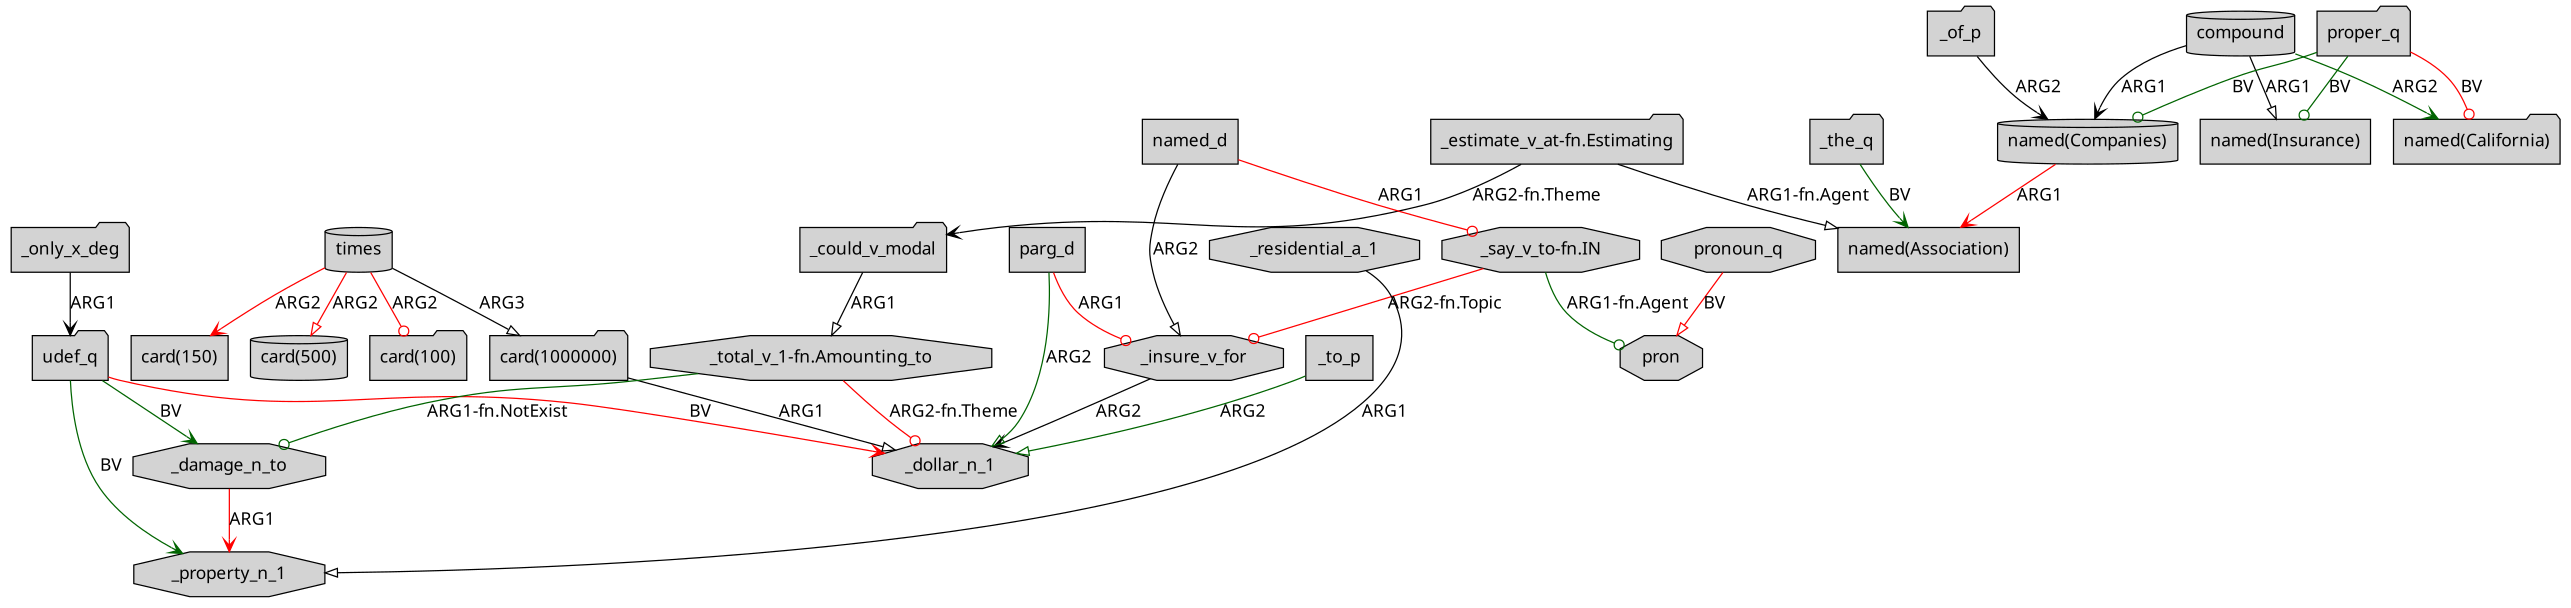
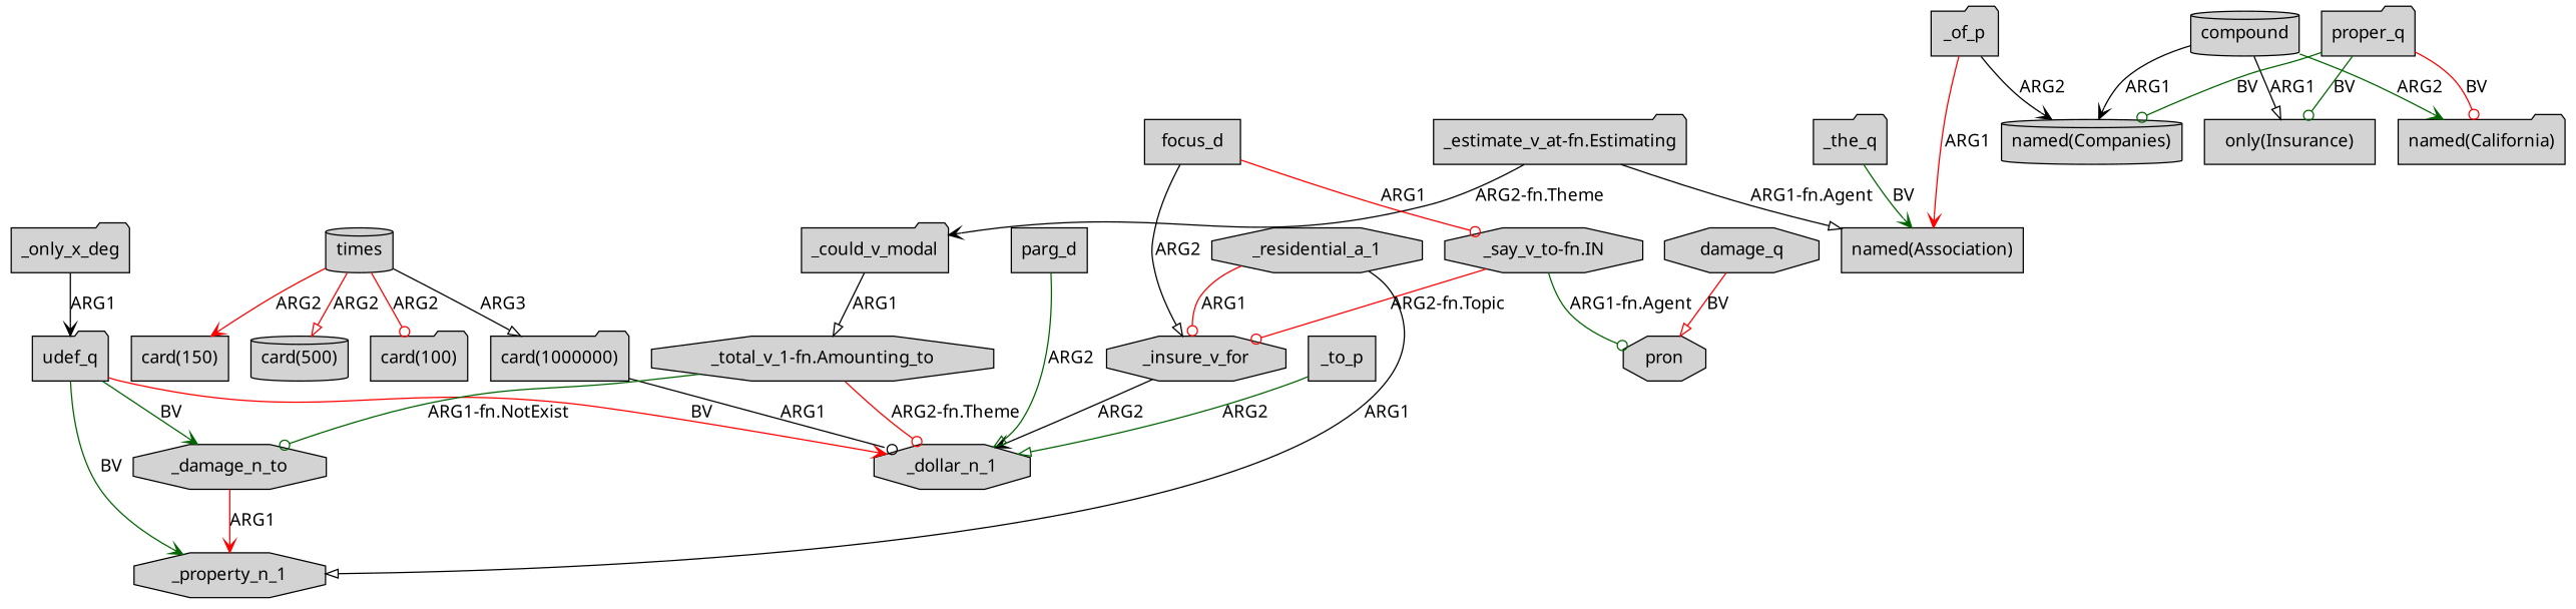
  digraph {
    fontname="Noto Sans"
    node [fontname="Noto Sans" shape=folder style=filled]
    edge [arrowhead=vee color=black fontname="Noto Sans"]
    _only_x_deg
    udef_q
    _dollar_n_1 [shape=octagon]
    _damage_n_to [shape=octagon]
    _property_n_1 [shape=octagon]
    "card(1000000)"
    "_total_v_1-fn.Amounting_to" [shape=octagon]
    "_estimate_v_at-fn.Estimating"
    _could_v_modal
    "named(Association)" [shape=box]
    _to_p [shape=box]
-   focus_d [shape=box label=named_d]
+   focus_d [shape=box]
    _insure_v_for [shape=octagon]
    "_say_v_to-fn.IN" [shape=octagon]
    pron [shape=octagon]
    times [shape=cylinder]
    "card(100)"
    "card(150)" [shape=box]
    "card(500)" [shape=cylinder]
    _of_p
    "named(Companies)" [shape=cylinder]
    compound [shape=cylinder]
    "named(California)"
-   "named(Insurance)" [shape=box]
+   "named(Insurance)" [shape=box label="only(Insurance)"]
    proper_q
-   pronoun_q [shape=octagon]
+   pronoun_q [shape=octagon label=damage_q]
    parg_d [shape=box]
    _the_q
    _residential_a_1 [shape=octagon]
    _only_x_deg -> udef_q [label=ARG1]
    udef_q -> _dollar_n_1 [color=red label=BV]
    udef_q -> _damage_n_to [color=darkgreen label=BV]
    udef_q -> _property_n_1 [color=darkgreen label=BV]
    _damage_n_to -> _property_n_1 [color=red label=ARG1]
-   "card(1000000)" -> _dollar_n_1 [arrowhead=onormal label=ARG1]
+   "card(1000000)" -> _dollar_n_1 [arrowhead=odot label=ARG1]
    "_total_v_1-fn.Amounting_to" -> _dollar_n_1 [arrowhead=odot color=red label="ARG2-fn.Theme"]
    "_total_v_1-fn.Amounting_to" -> _damage_n_to [arrowhead=odot color=darkgreen label="ARG1-fn.NotExist"]
    "_estimate_v_at-fn.Estimating" -> _could_v_modal [label="ARG2-fn.Theme"]
    "_estimate_v_at-fn.Estimating" -> "named(Association)" [arrowhead=onormal label="ARG1-fn.Agent"]
    _could_v_modal -> "_total_v_1-fn.Amounting_to" [arrowhead=onormal label=ARG1]
    _to_p -> _dollar_n_1 [arrowhead=onormal color=darkgreen label=ARG2]
    focus_d -> _insure_v_for [arrowhead=onormal label=ARG2]
    focus_d -> "_say_v_to-fn.IN" [arrowhead=odot color=red label=ARG1]
    _insure_v_for -> _dollar_n_1 [label=ARG2]
    "_say_v_to-fn.IN" -> _insure_v_for [arrowhead=odot color=red label="ARG2-fn.Topic"]
    "_say_v_to-fn.IN" -> pron [arrowhead=odot color=darkgreen label="ARG1-fn.Agent"]
    times -> "card(1000000)" [arrowhead=onormal label=ARG3]
    times -> "card(100)" [arrowhead=odot color=red label=ARG2]
    times -> "card(150)" [color=red label=ARG2]
    times -> "card(500)" [arrowhead=onormal color=red label=ARG2]
-   "named(Companies)" -> "named(Association)" [color=red label=ARG1]
+   _of_p -> "named(Association)" [color=red label=ARG1]
    _of_p -> "named(Companies)" [label=ARG2]
    compound -> "named(Companies)" [label=ARG1]
    compound -> "named(California)" [color=darkgreen label=ARG2]
    compound -> "named(Insurance)" [arrowhead=onormal label=ARG1]
    proper_q -> "named(Companies)" [arrowhead=odot color=darkgreen label=BV]
    proper_q -> "named(California)" [arrowhead=odot color=red label=BV]
    proper_q -> "named(Insurance)" [arrowhead=odot color=darkgreen label=BV]
    pronoun_q -> pron [arrowhead=onormal color=red label=BV]
    parg_d -> _dollar_n_1 [arrowhead=onormal color=darkgreen label=ARG2]
-   parg_d -> _insure_v_for [arrowhead=odot color=red label=ARG1]
+   _residential_a_1 -> _insure_v_for [arrowhead=odot color=red label=ARG1]
    _the_q -> "named(Association)" [color=darkgreen label=BV]
    _residential_a_1 -> _property_n_1 [arrowhead=onormal label=ARG1]
  }
